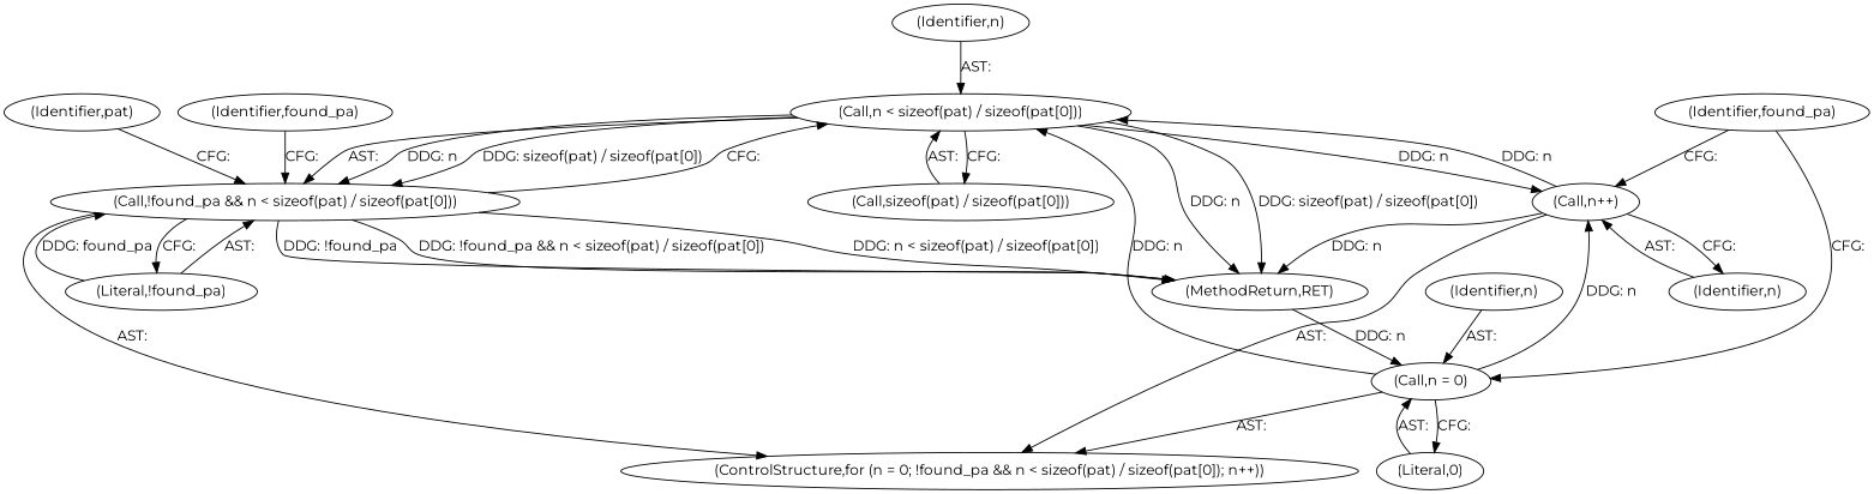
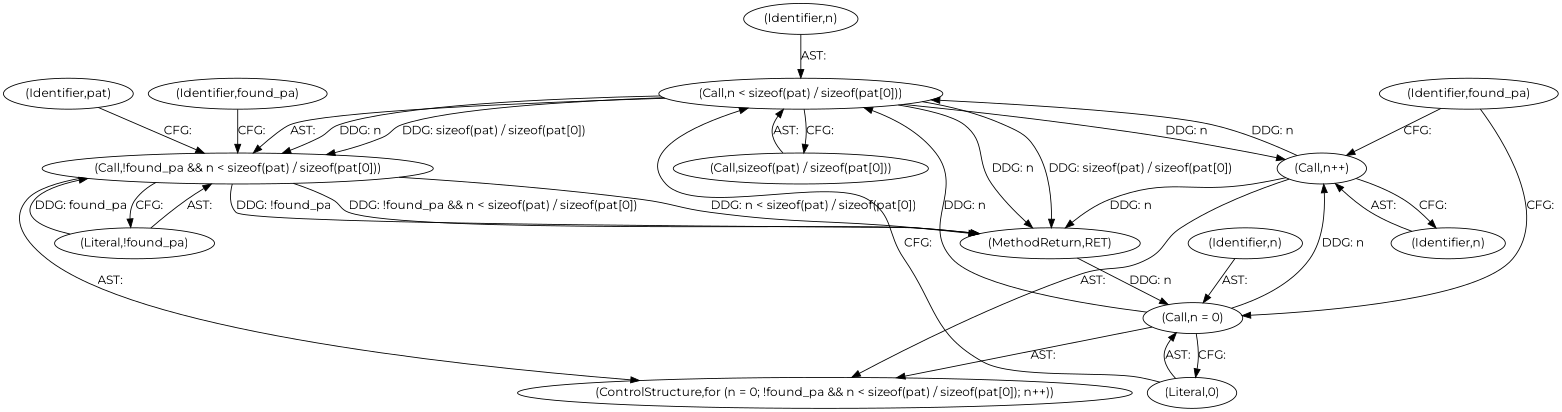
  digraph {
    fontname=Montserrat
    node [fontname=Montserrat]
    edge [fontname=Montserrat]
    n1 [label="(Call,n < sizeof(pat) / sizeof(pat[0]))"]
    n2 [label="(Call,n++)"]
    n3 [label="(Call,!found_pa && n < sizeof(pat) / sizeof(pat[0]))"]
    n4 [label="(Call,sizeof(pat) / sizeof(pat[0]))"]
    n5 [label="(MethodReturn,RET)"]
    n6 [label="(Identifier,n)"]
    n7 [label="(ControlStructure,for (n = 0; !found_pa && n < sizeof(pat) / sizeof(pat[0]); n++))"]
    n8 [label="(Literal,!found_pa)"]
    n9 [label="(Call,n = 0)"]
    n10 [label="(Literal,0)"]
    n11 [label="(Identifier,found_pa)"]
    n12 [label="(Identifier,n)"]
    n13 [label="(Identifier,n)"]
    n14 [label="(Identifier,found_pa)"]
    n15 [label="(Identifier,pat)"]
    n1 -> n2 [label="DDG: n"]
    n1 -> n3 [label="AST: "]
    n1 -> n3 [label="DDG: n"]
    n1 -> n3 [label="DDG: sizeof(pat) / sizeof(pat[0])"]
    n1 -> n4 [label="CFG: "]
    n1 -> n5 [label="DDG: sizeof(pat) / sizeof(pat[0])"]
    n1 -> n5 [label="DDG: n"]
    n2 -> n1 [label="DDG: n"]
    n2 -> n5 [label="DDG: n"]
    n2 -> n6 [label="CFG: "]
    n2 -> n7 [label="AST: "]
-   n3 -> n1 [label="CFG: "]
+   n10 -> n1 [label="CFG: "]
    n3 -> n5 [label="DDG: n < sizeof(pat) / sizeof(pat[0])"]
    n3 -> n5 [label="DDG: !found_pa"]
    n3 -> n5 [label="DDG: !found_pa && n < sizeof(pat) / sizeof(pat[0])"]
    n3 -> n7 [label="AST: "]
    n3 -> n8 [label="CFG: "]
    n4 -> n1 [label="AST: "]
    n5 -> n9 [label="DDG: n"]
    n6 -> n2 [label="AST: "]
    n8 -> n3 [label="AST: "]
    n8 -> n3 [label="DDG: found_pa"]
    n9 -> n1 [label="DDG: n"]
    n9 -> n2 [label="DDG: n"]
    n9 -> n7 [label="AST: "]
    n9 -> n10 [label="CFG: "]
    n10 -> n9 [label="AST: "]
    n11 -> n2 [label="CFG: "]
    n11 -> n9 [label="CFG: "]
    n12 -> n1 [label="AST: "]
    n13 -> n9 [label="AST: "]
    n14 -> n3 [label="CFG: "]
    n15 -> n3 [label="CFG: "]
  }
